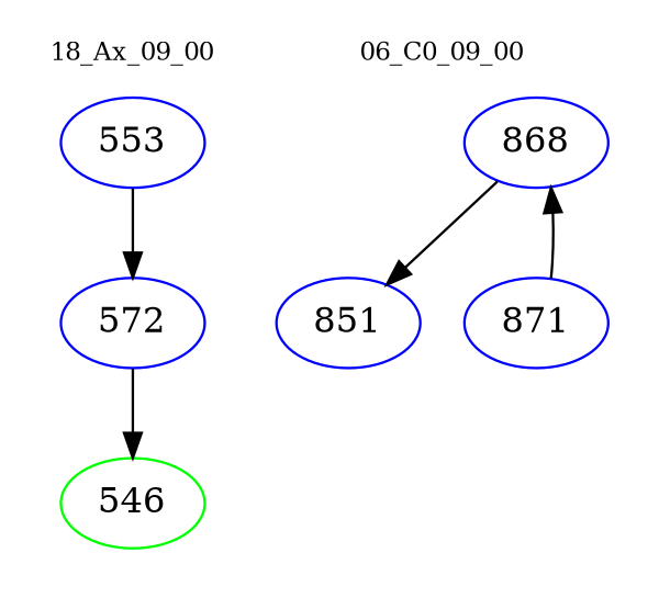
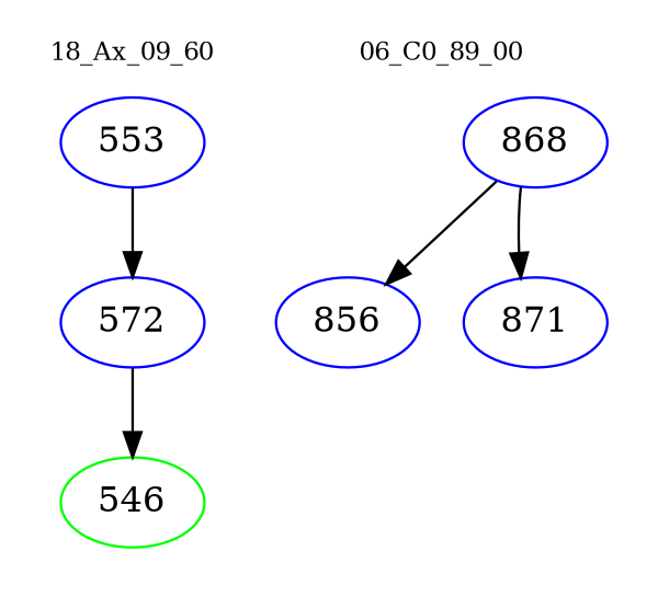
  digraph {
    fontname="DejaVu Serif"
    node [color=blue fontname="DejaVu Serif"]
    edge [color=black fontname="DejaVu Serif"]
    n1 [label=553]
    n2 [color=green label=546]
    n3 [label=572]
    n4 [label=868]
-   n5 [label=851]
+   n5 [label=856]
    n6 [label=871]
    subgraph cluster_1 {
      color=white
      fontsize=10
-     label="18_Ax_09_00"
+     label="18_Ax_09_60"
      n1
      n2
      n3
    }
    subgraph cluster_2 {
      color=white
      fontsize=10
-     label="06_C0_09_00"
+     label="06_C0_89_00"
      n4
      n5
      n6
    }
    n1 -> n3
    n3 -> n2
    n4 -> n5
-   n6 -> n4
+   n4 -> n6
  }
